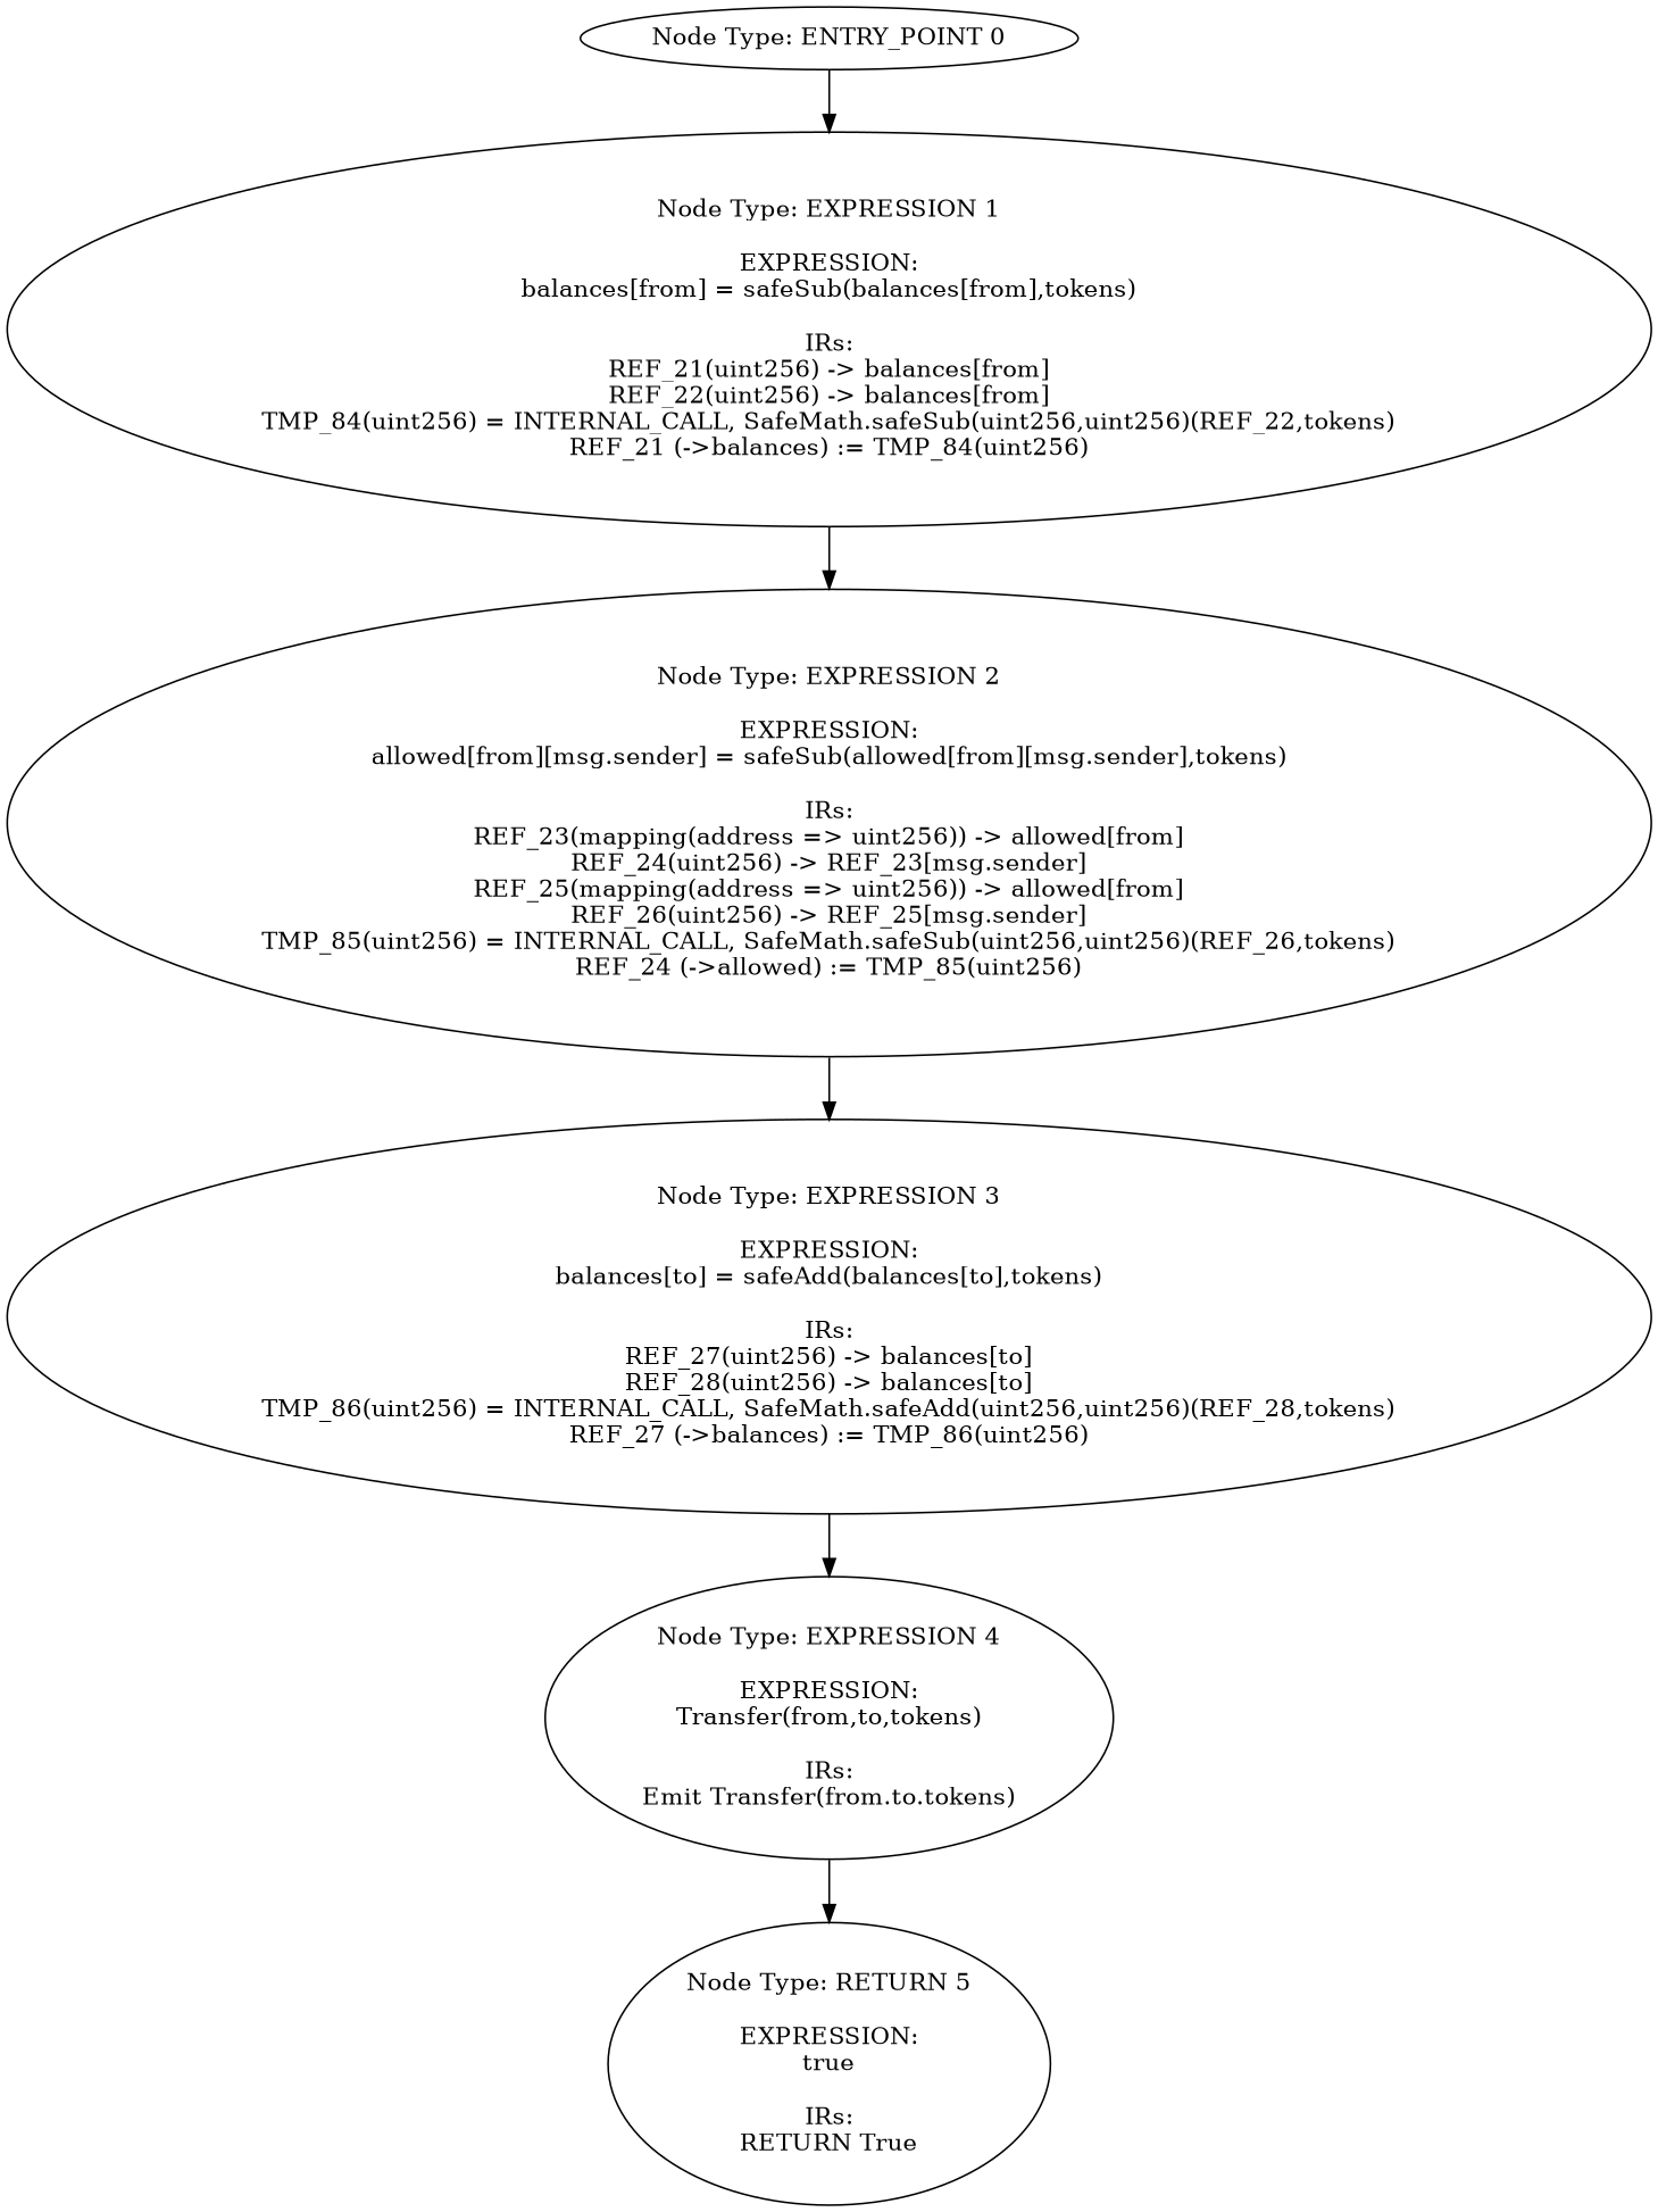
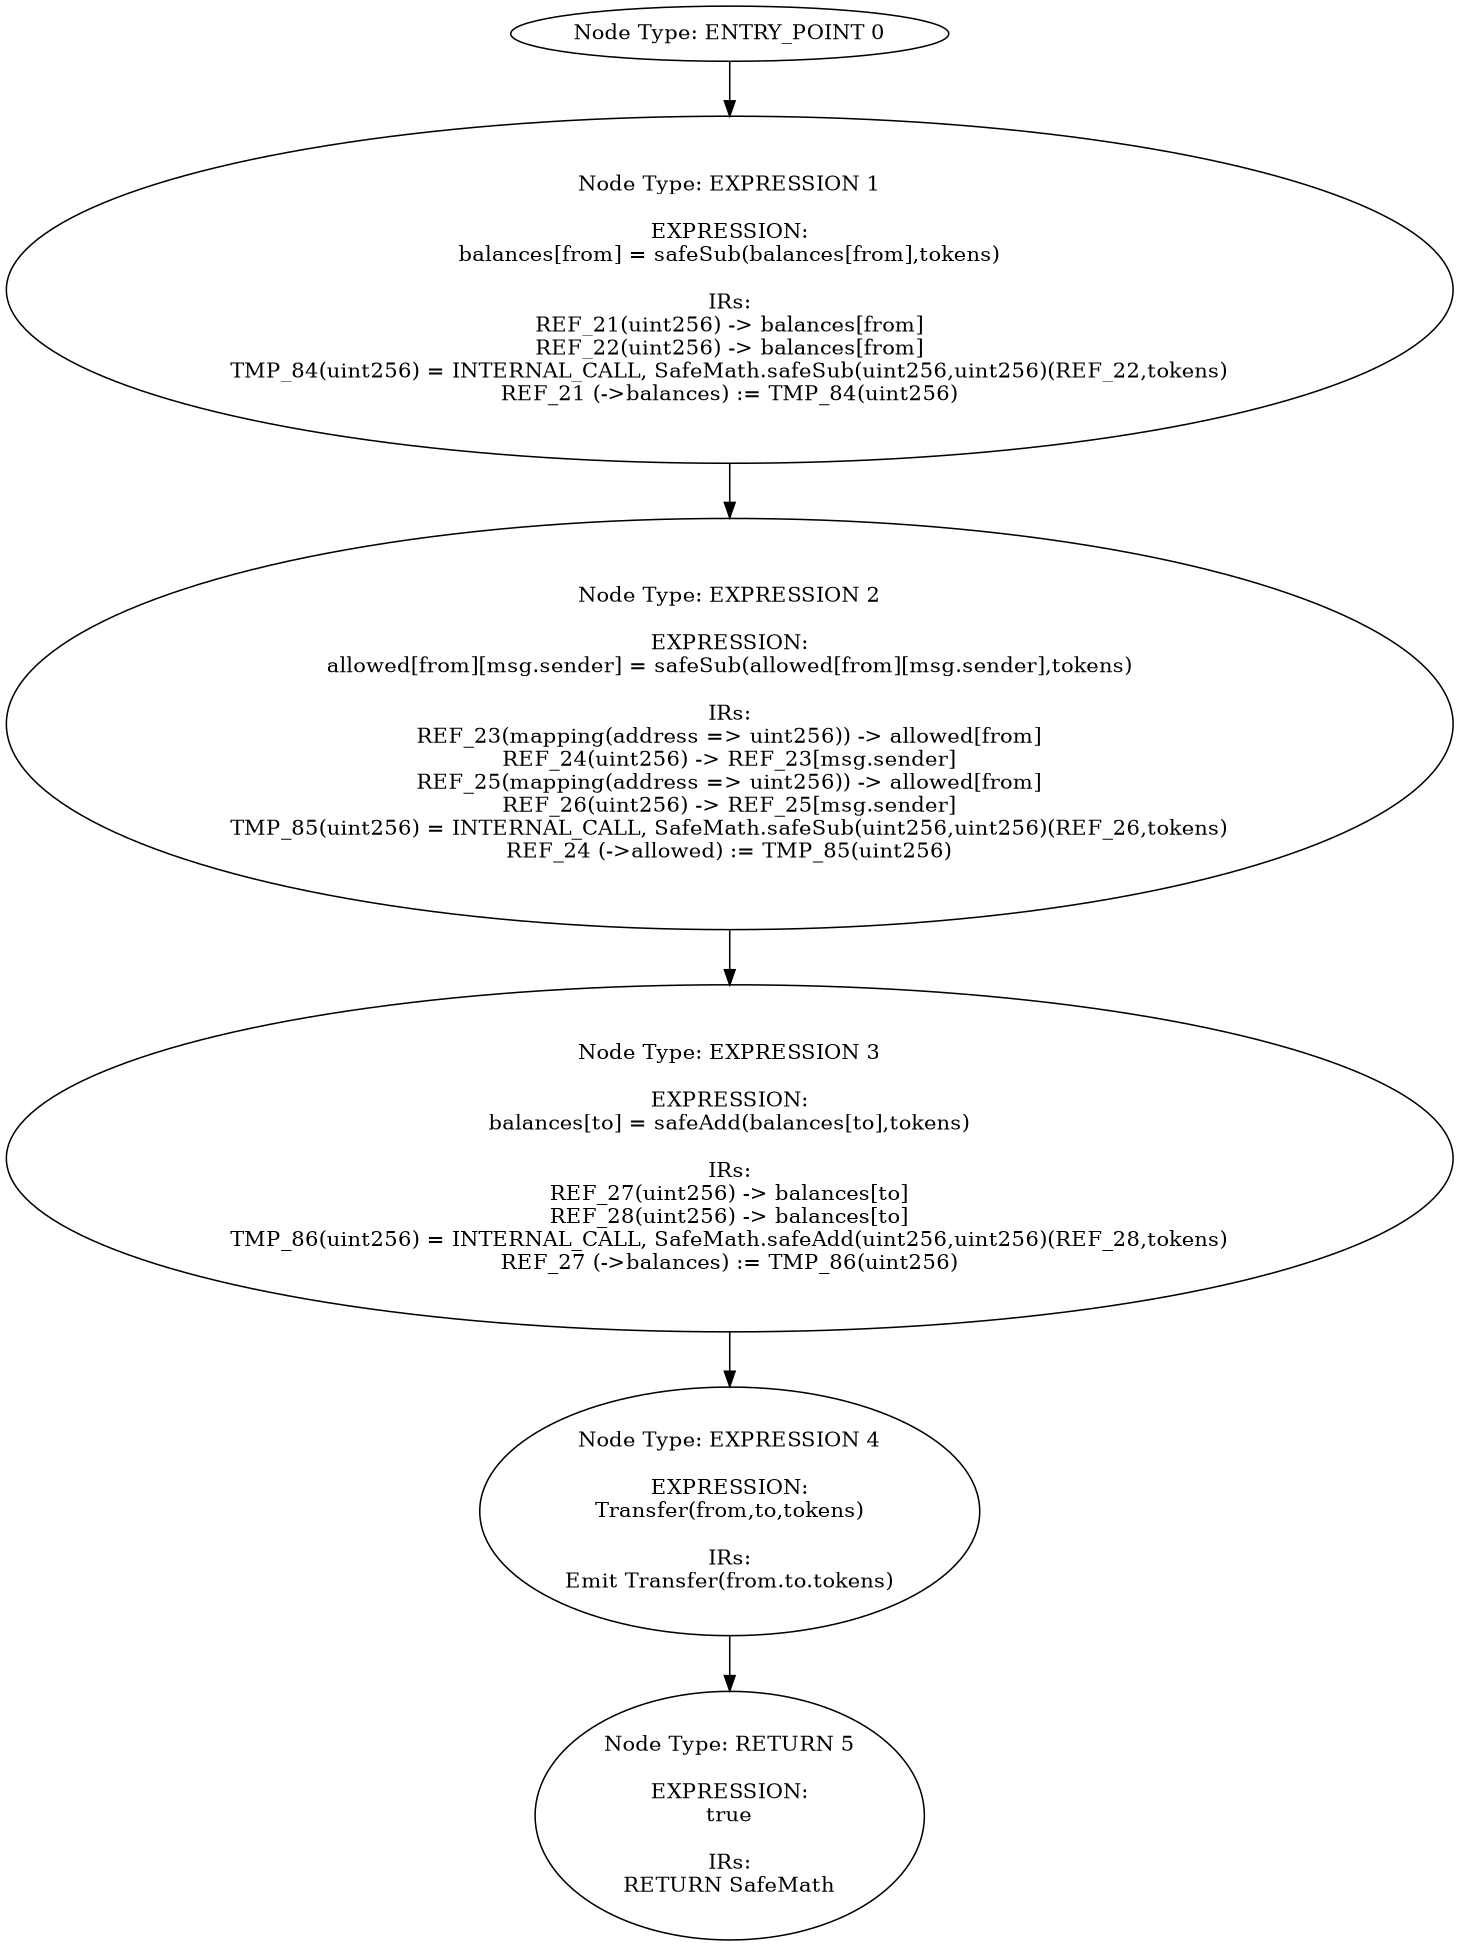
  digraph {
    n1 [label="Node Type: ENTRY_POINT 0\n"]
    n2 [label="Node Type: EXPRESSION 1\n\nEXPRESSION:\nbalances[from] = safeSub(balances[from],tokens)\n\nIRs:\nREF_21(uint256) -> balances[from]\nREF_22(uint256) -> balances[from]\nTMP_84(uint256) = INTERNAL_CALL, SafeMath.safeSub(uint256,uint256)(REF_22,tokens)\nREF_21 (->balances) := TMP_84(uint256)"]
    n3 [label="Node Type: EXPRESSION 2\n\nEXPRESSION:\nallowed[from][msg.sender] = safeSub(allowed[from][msg.sender],tokens)\n\nIRs:\nREF_23(mapping(address => uint256)) -> allowed[from]\nREF_24(uint256) -> REF_23[msg.sender]\nREF_25(mapping(address => uint256)) -> allowed[from]\nREF_26(uint256) -> REF_25[msg.sender]\nTMP_85(uint256) = INTERNAL_CALL, SafeMath.safeSub(uint256,uint256)(REF_26,tokens)\nREF_24 (->allowed) := TMP_85(uint256)"]
    n4 [label="Node Type: EXPRESSION 3\n\nEXPRESSION:\nbalances[to] = safeAdd(balances[to],tokens)\n\nIRs:\nREF_27(uint256) -> balances[to]\nREF_28(uint256) -> balances[to]\nTMP_86(uint256) = INTERNAL_CALL, SafeMath.safeAdd(uint256,uint256)(REF_28,tokens)\nREF_27 (->balances) := TMP_86(uint256)"]
    n5 [label="Node Type: EXPRESSION 4\n\nEXPRESSION:\nTransfer(from,to,tokens)\n\nIRs:\nEmit Transfer(from.to.tokens)"]
-   n6 [label="Node Type: RETURN 5\n\nEXPRESSION:\ntrue\n\nIRs:\nRETURN True"]
+   n6 [label="Node Type: RETURN 5\n\nEXPRESSION:\ntrue\n\nIRs:\nRETURN SafeMath"]
    n1 -> n2
    n2 -> n3
    n3 -> n4
    n4 -> n5
    n5 -> n6
  }
